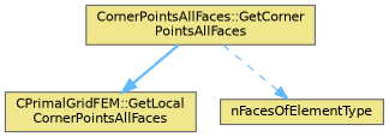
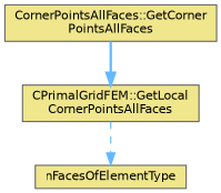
  digraph {
    rankdir=TB
    node [color=grey40 fillcolor=khaki fontname=Helvetica fontsize=10 shape=box style=filled]
    edge [color=steelblue1 fontname=Helvetica fontsize=10 labelfontname=Helvetica labelfontsize=10]
    n1 [color=gray40 fontcolor=black height=0.2 label="CornerPointsAllFaces::GetCorner\lPointsAllFaces" width=0.4]
    n2 [height=0.2 label="CPrimalGridFEM::GetLocal\lCornerPointsAllFaces" width=0.4]
    n3 [height=0.2 label=nFacesOfElementType width=0.4]
    n1 -> n2 [style=bold]
-   n1 -> n3 [style=dashed]
+   n2 -> n3 [style=dashed]
  }
